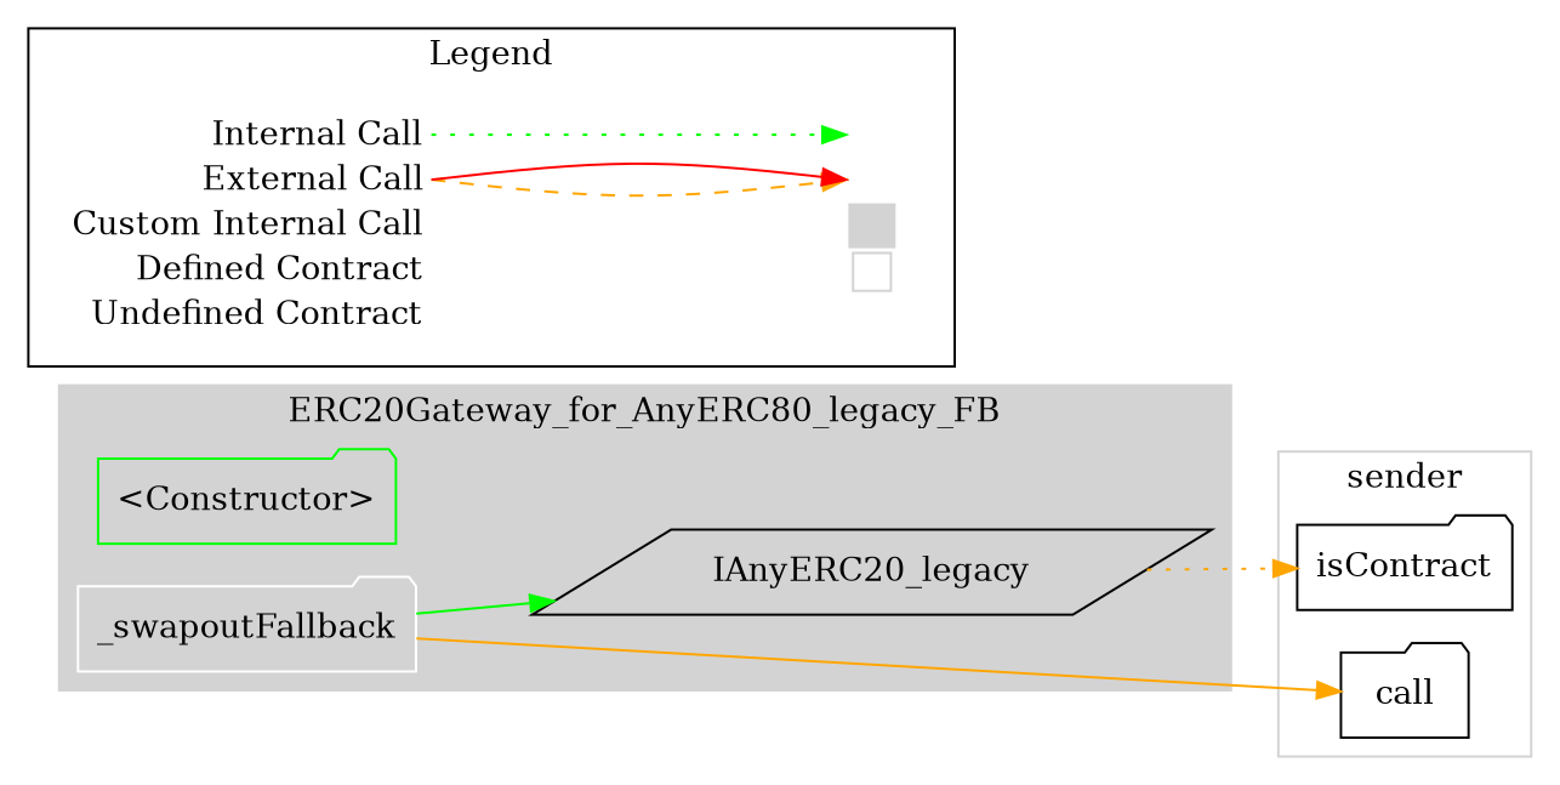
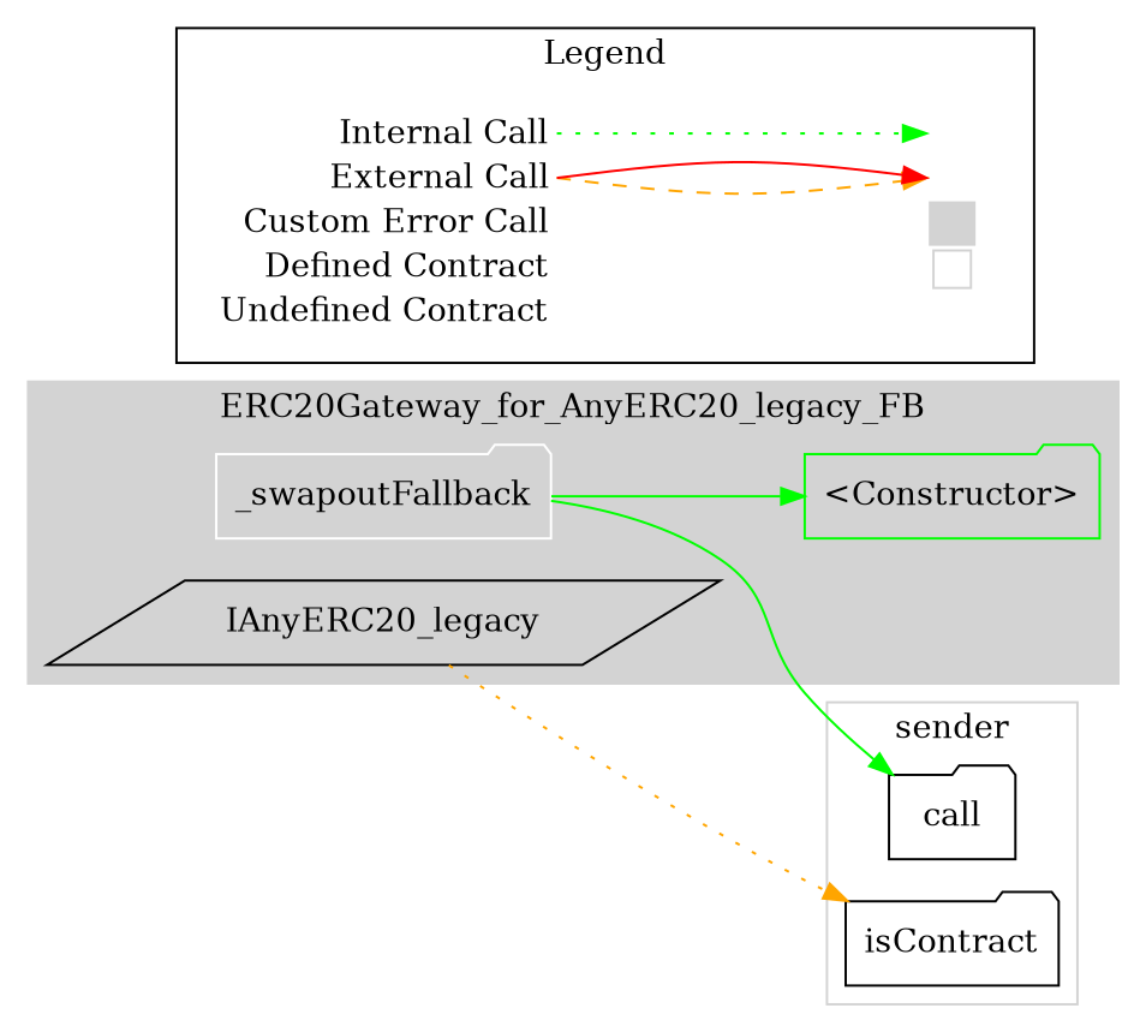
  digraph {
    compound=true
    rankdir=LR
    node [shape=folder]
    edge [color=orange style=solid]
    n1 [label=isContract]
    n2 [label=call]
    n3 [color=green label="<Constructor>"]
    n4 [color=white label=_swapoutFallback]
    n5 [label=IAnyERC20_legacy shape=parallelogram]
-   n6 [label=<<table border="0" cellpadding="2" cellspacing="0" cellborder="0">   <tr><td align="right" port="i1">Internal Call</td></tr>   <tr><td align="right" port="i2">External Call</td></tr>   <tr><td align="right" port="i2">Custom Internal Call</td></tr>   <tr><td align="right" port="i3">Defined Contract</td></tr>   <tr><td align="right" port="i4">Undefined Contract</td></tr>   </table>> shape=plaintext]
+   n6 [label=<<table border="0" cellpadding="2" cellspacing="0" cellborder="0">   <tr><td align="right" port="i1">Internal Call</td></tr>   <tr><td align="right" port="i2">External Call</td></tr>   <tr><td align="right" port="i2">Custom Error Call</td></tr>   <tr><td align="right" port="i3">Defined Contract</td></tr>   <tr><td align="right" port="i4">Undefined Contract</td></tr>   </table>> shape=plaintext]
    n7 [label=<<table border="0" cellpadding="2" cellspacing="0" cellborder="0">   <tr><td port="i1">&nbsp;&nbsp;&nbsp;</td></tr>   <tr><td port="i2">&nbsp;&nbsp;&nbsp;</td></tr>   <tr><td port="i3" bgcolor="lightgray">&nbsp;&nbsp;&nbsp;</td></tr>   <tr><td port="i4">     <table border="1" cellborder="0" cellspacing="0" cellpadding="7" color="lightgray">       <tr>        <td></td>       </tr>      </table>   </td></tr>   </table>> shape=plaintext]
    subgraph cluster_1 {
      color=lightgray
      label=sender
      n1
      n2
    }
    subgraph cluster_2 {
      bgcolor=lightgray
      color=lightgray
-     label=ERC20Gateway_for_AnyERC80_legacy_FB
+     label=ERC20Gateway_for_AnyERC20_legacy_FB
      style=filled
      n3
      n4
      n5
    }
    subgraph cluster_3 {
      label=Legend
      n6
      n7
    }
-   n4 -> n2
-   n4 -> n5 [color=green]
+   n4 -> n2 [color=green]
+   n4 -> n3 [color=green]
    n5 -> n1 [style=dotted]
    n6 -> n7 [color=green headport="i1:w" style=dotted tailport="i1:e"]
    n6 -> n7 [headport="i2:w" style=dashed tailport="i2:e"]
    n6 -> n7 [color=red headport="i2:w" tailport="i2:e"]
  }
